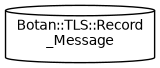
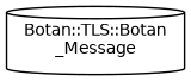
  digraph {
    rankdir=TB
-   n1 [color=black fillcolor=white fontname=Helvetica fontsize=10 height=0.2 label="Botan::TLS::Record\l_Message" shape=cylinder style=filled width=0.4]
+   n1 [color=black fillcolor=white fontname=Helvetica fontsize=10 height=0.2 label="Botan::TLS::Botan\l_Message" shape=cylinder style=filled width=0.4]
  }
